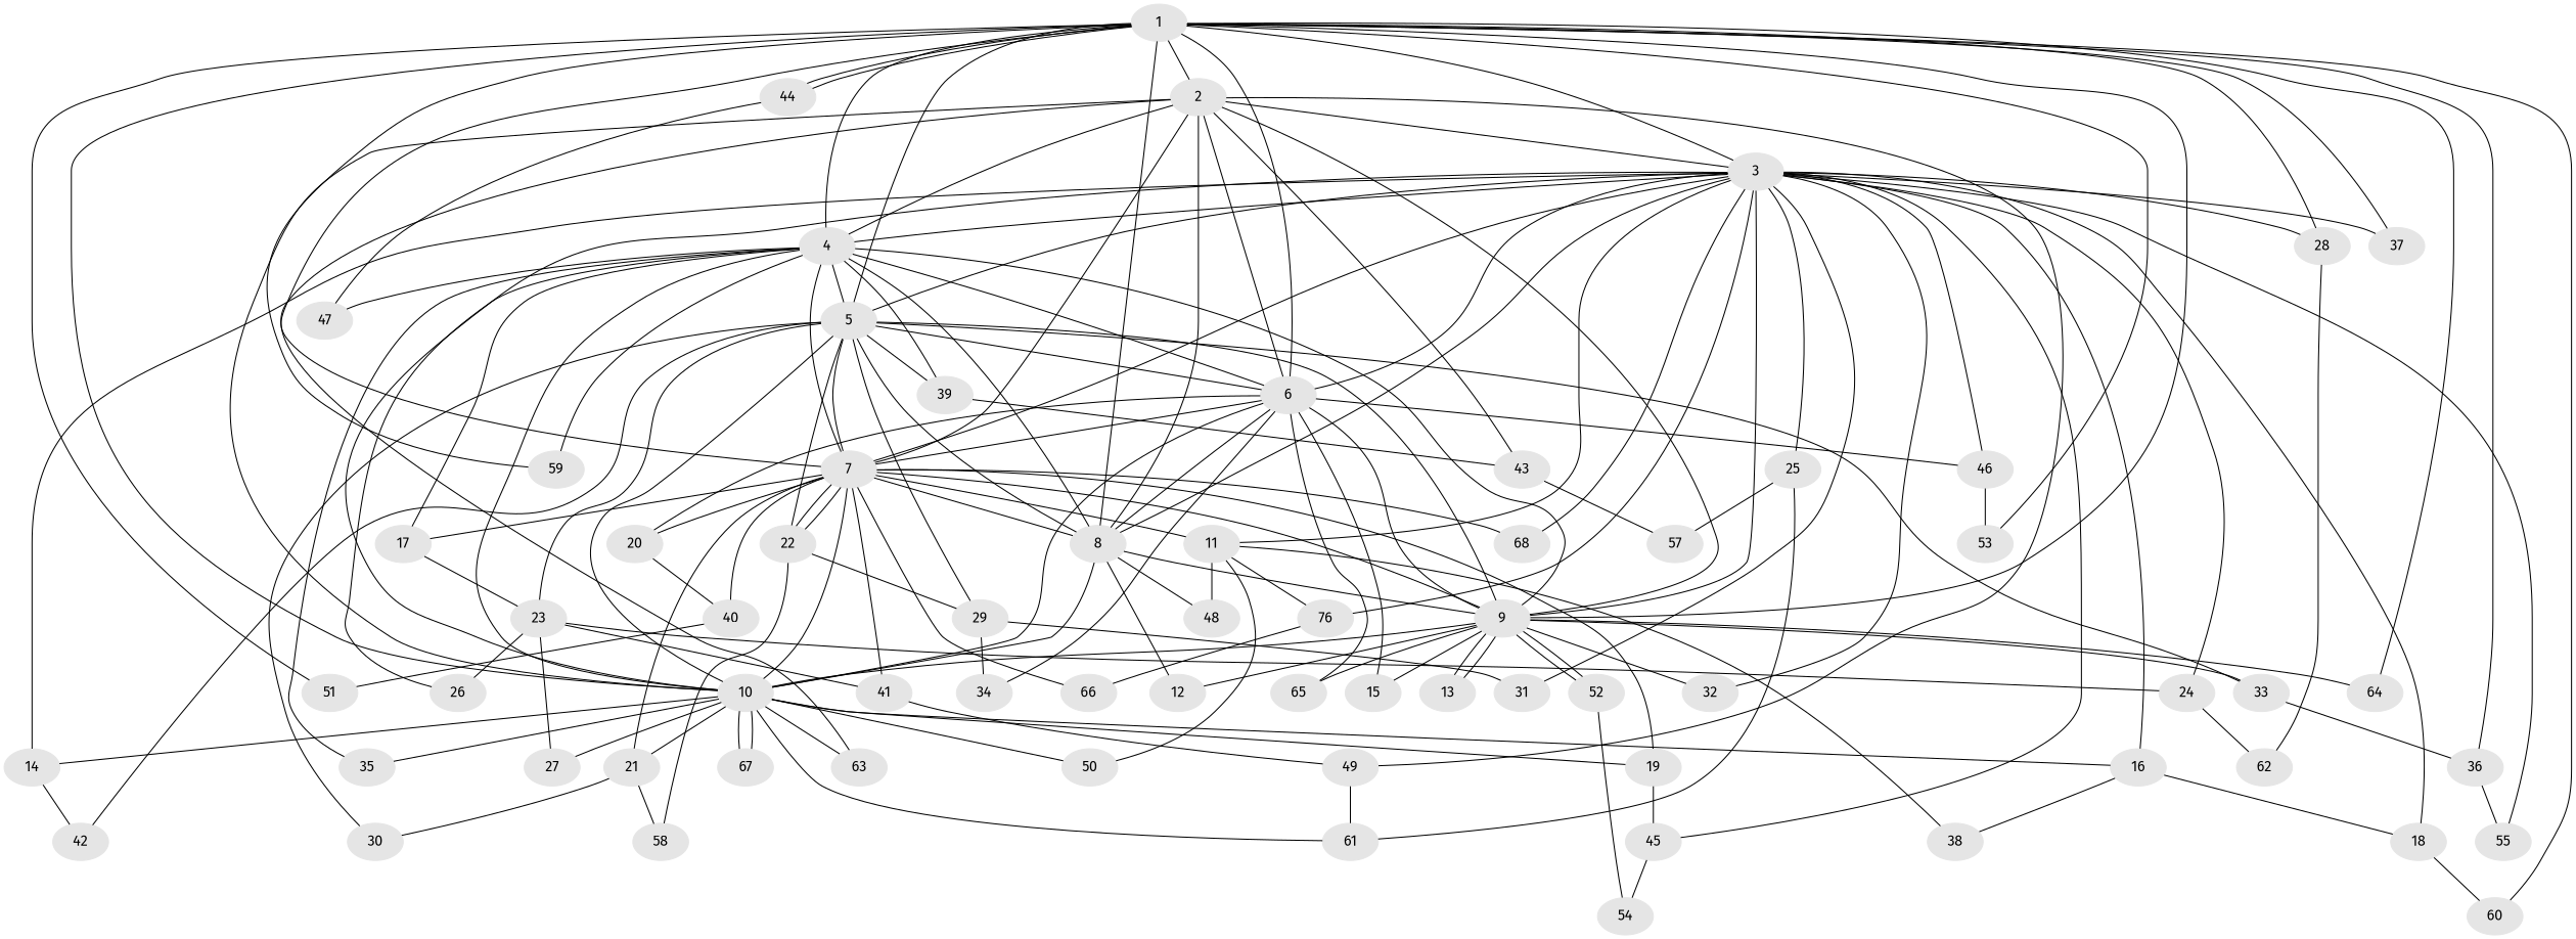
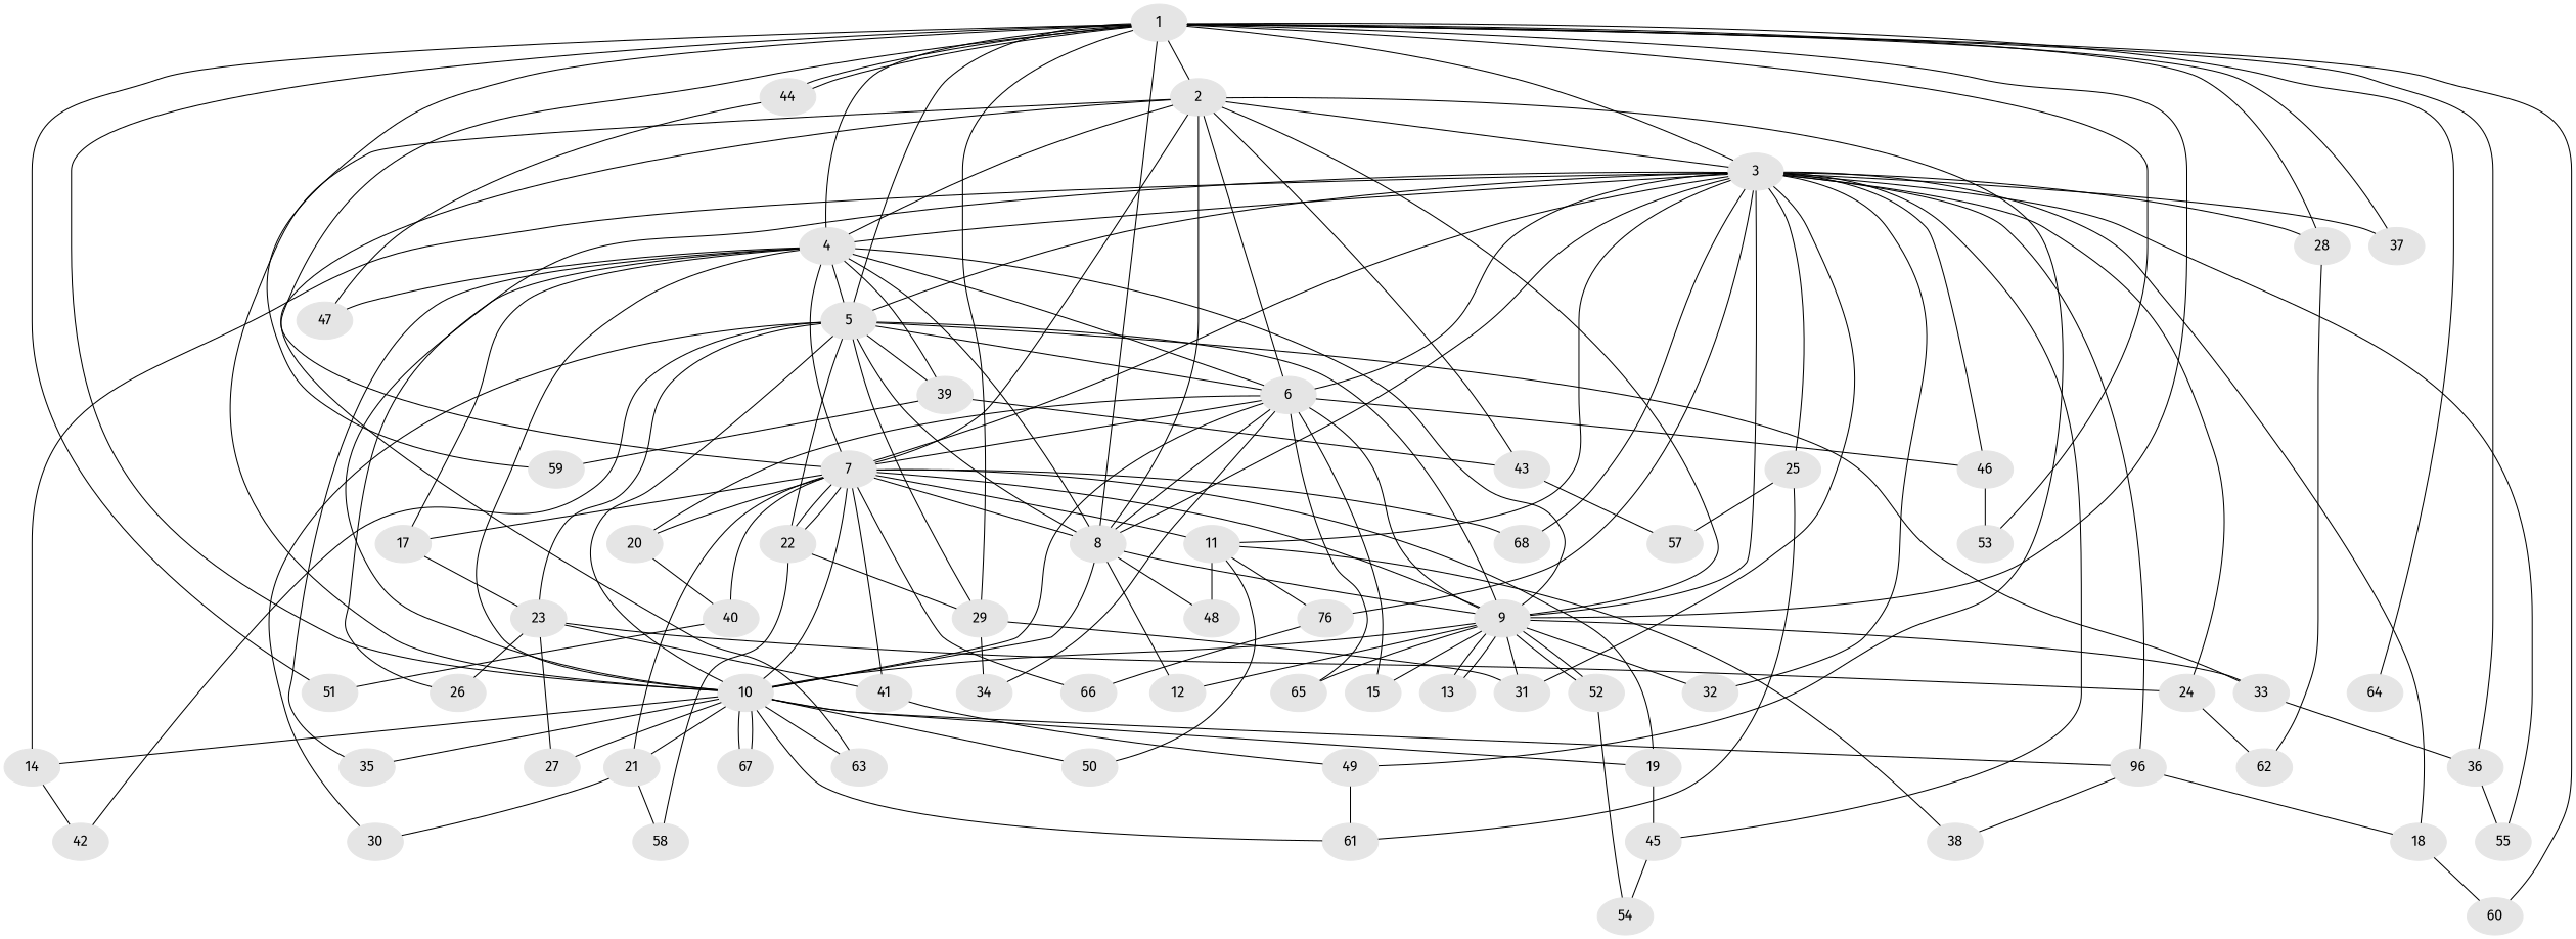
  graph {
    fontname="Fira Sans"
    node [color=gray90 fontname="Fira Sans" style=filled]
    edge [fontname="Fira Sans"]
    1
    2
    3
    4
    5
    6
    7
    8
    9
    10
    28
    36
    37
    44
    51
    53
    59
    60
    64
    43
    49
    63
    11
    14
-   16
+   16 [label=96]
    18
    24
    25
    31
    32
    45
    46
    55
    n34 [label=76]
    68
    17
    26
    35
    39
    47
    23
    29
    30
    33
    42
    15
    20
    34
    65
    19
    21
    22
    40
    41
    66
    12
    48
    13
    52
    27
    50
    67
    61
    62
    57
    38
    54
    58
    1 -- 2
    1 -- 3
    1 -- 4
    1 -- 5
-   1 -- 6
+   1 -- 29
    1 -- 7
    1 -- 8
    1 -- 9
    1 -- 10
    1 -- 28
    1 -- 36
    1 -- 37
    1 -- 44
    1 -- 44
    1 -- 51
    1 -- 53
    1 -- 59
    1 -- 60
    1 -- 64
    2 -- 3
    2 -- 4
    2 -- 6
    2 -- 7
    2 -- 8
    2 -- 9
    2 -- 10
    2 -- 43
    2 -- 49
    2 -- 63
    3 -- 4
    3 -- 5
    3 -- 6
    3 -- 7
    3 -- 8
    3 -- 9
    3 -- 10
    3 -- 28
    3 -- 37
    3 -- 11
    3 -- 14
    3 -- 16
    3 -- 18
    3 -- 24
    3 -- 25
    3 -- 31
    3 -- 32
    3 -- 45
    3 -- 46
    3 -- 55
    3 -- n34
    3 -- 68
    4 -- 5
    4 -- 6
    4 -- 7
    4 -- 8
    4 -- 9
    4 -- 10
-   4 -- 59
+   39 -- 59
    4 -- 17
    4 -- 26
    4 -- 35
    4 -- 39
    4 -- 47
    5 -- 6
-   5 -- 7
    5 -- 8
    5 -- 9
    5 -- 10
    5 -- 39
    5 -- 23
    5 -- 29
    5 -- 30
    5 -- 33
    5 -- 42
    6 -- 7
    6 -- 8
    6 -- 9
    6 -- 10
    6 -- 46
    6 -- 15
    6 -- 20
    6 -- 34
    6 -- 65
    7 -- 8
    7 -- 9
    7 -- 10
    7 -- 11
    7 -- 68
    7 -- 17
    7 -- 20
    7 -- 19
    7 -- 21
    7 -- 22
    7 -- 22
    7 -- 40
    7 -- 41
    7 -- 66
    8 -- 9
    8 -- 10
    8 -- 12
    8 -- 48
    9 -- 10
-   9 -- 64
+   9 -- 31
    9 -- 32
    9 -- 33
    9 -- 15
    9 -- 65
    9 -- 12
    9 -- 13
    9 -- 13
    9 -- 52
    9 -- 52
    10 -- 63
    10 -- 14
    10 -- 16
    10 -- 35
    10 -- 19
    10 -- 21
    10 -- 27
    10 -- 50
    10 -- 67
    10 -- 67
    10 -- 61
    28 -- 62
    36 -- 55
    44 -- 47
    43 -- 57
    49 -- 61
    11 -- n34
    11 -- 48
    11 -- 50
    11 -- 38
    14 -- 42
    16 -- 18
    16 -- 38
    18 -- 60
    24 -- 62
    25 -- 61
    25 -- 57
    45 -- 54
    46 -- 53
    n34 -- 66
    17 -- 23
    39 -- 43
    23 -- 24
    23 -- 26
    23 -- 41
    23 -- 27
    29 -- 31
    29 -- 34
    33 -- 36
    20 -- 40
    19 -- 45
    21 -- 30
    21 -- 58
    22 -- 5
    22 -- 29
    22 -- 58
    40 -- 51
    41 -- 49
    52 -- 54
  }
